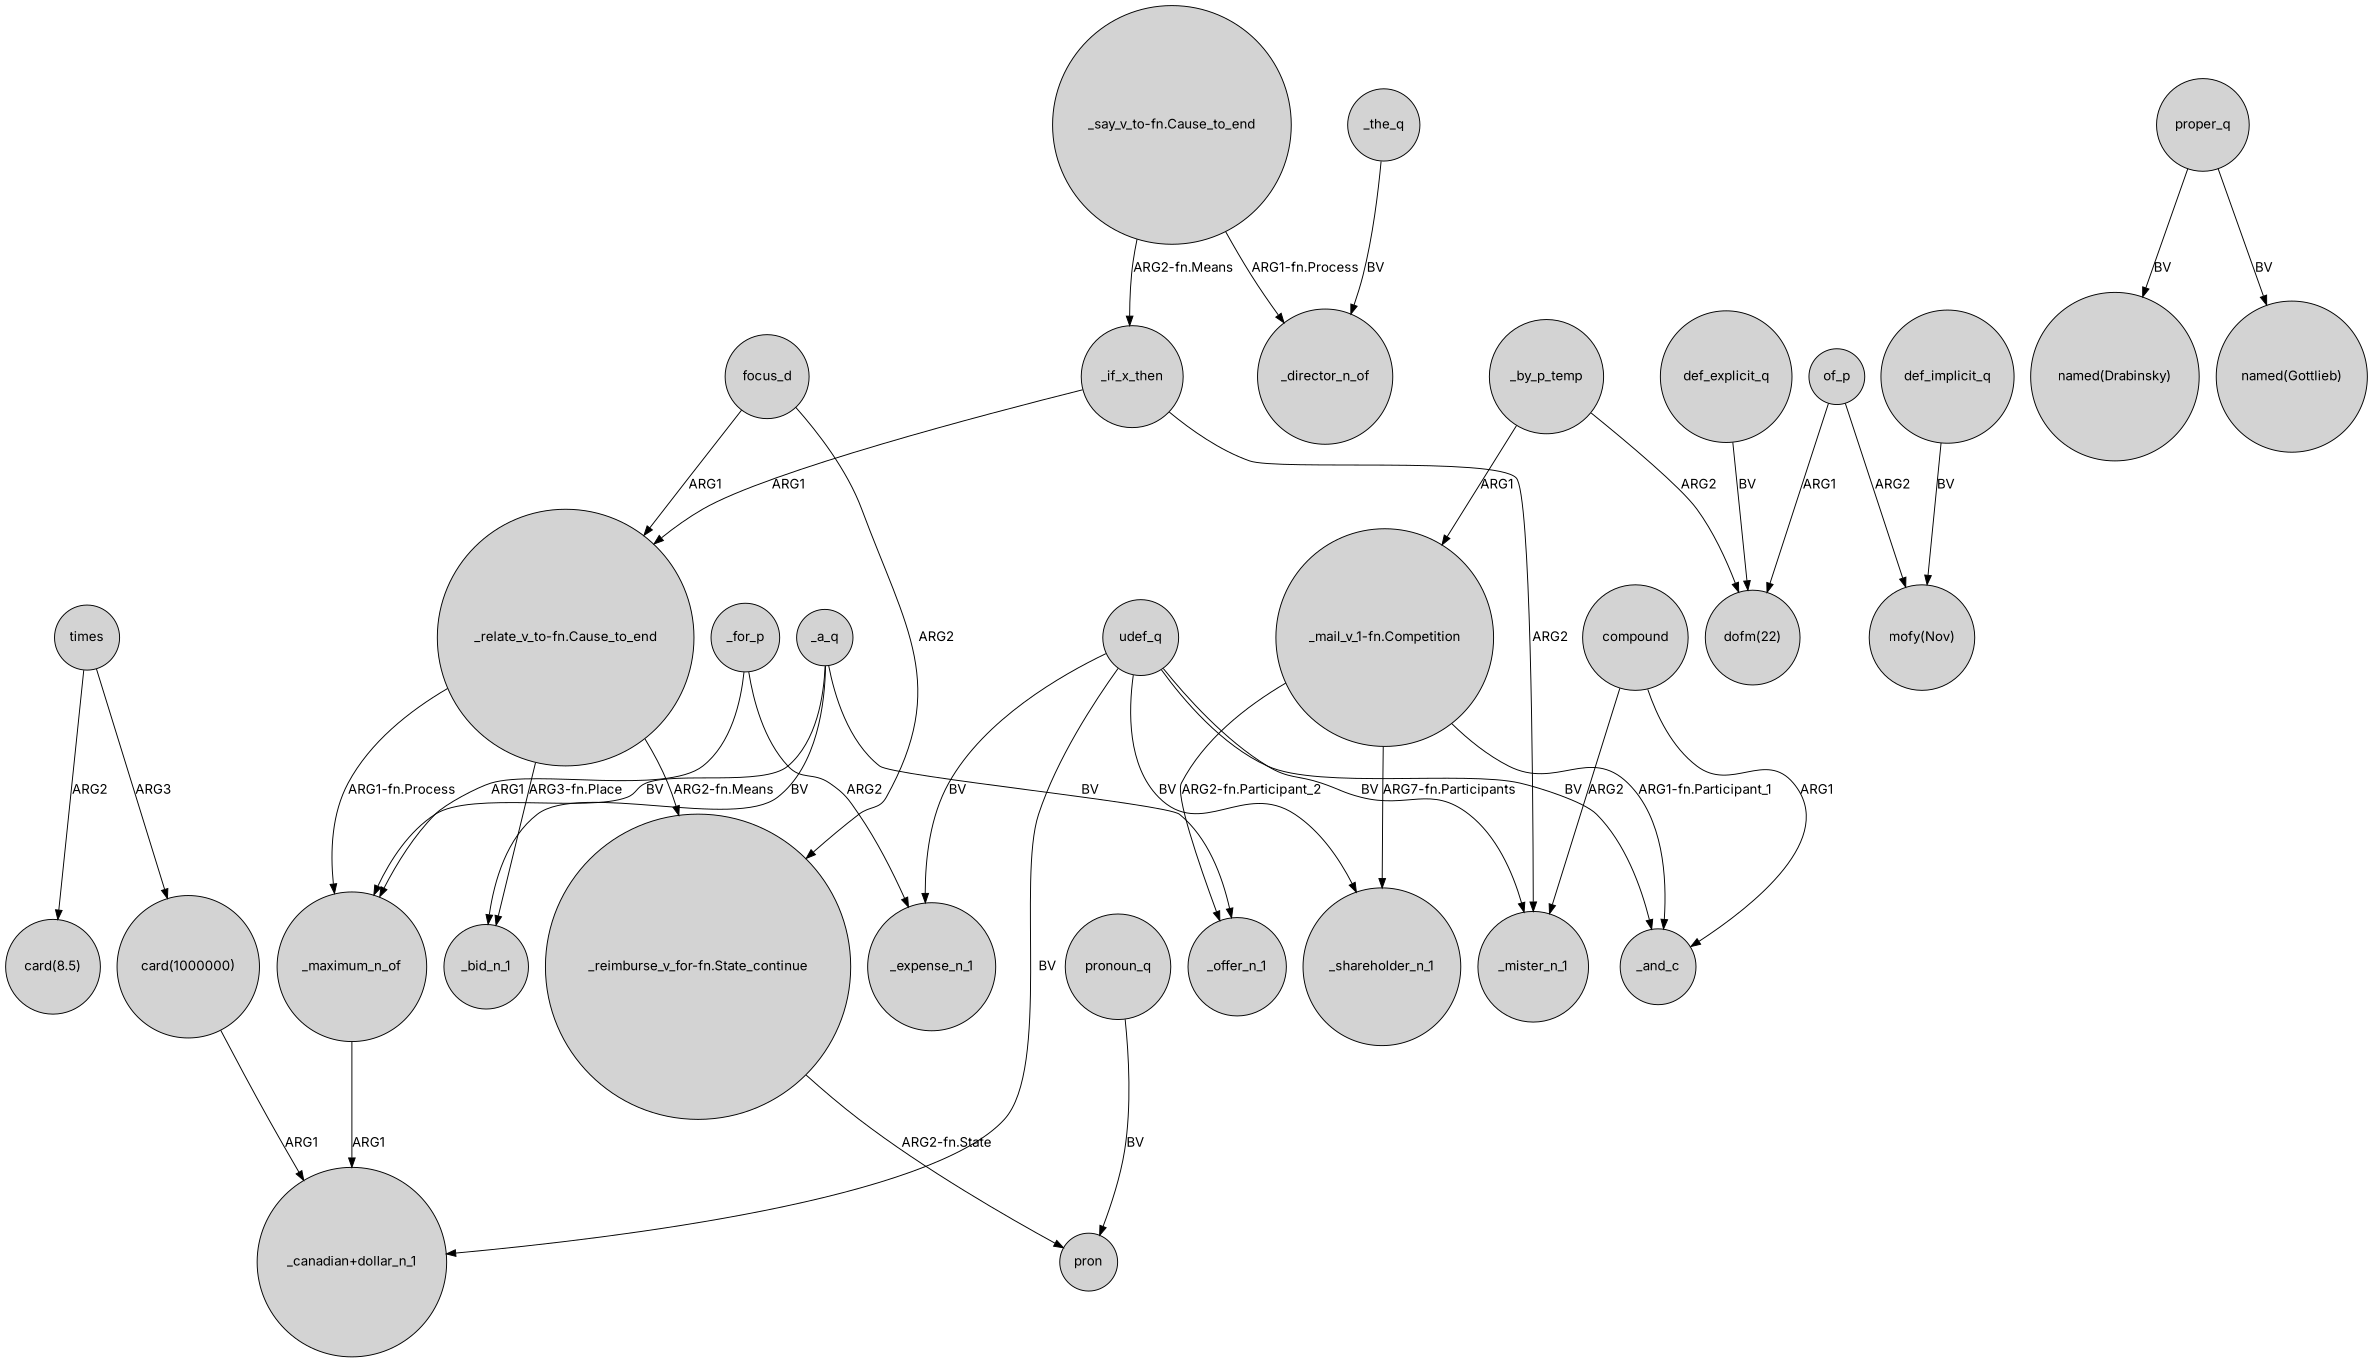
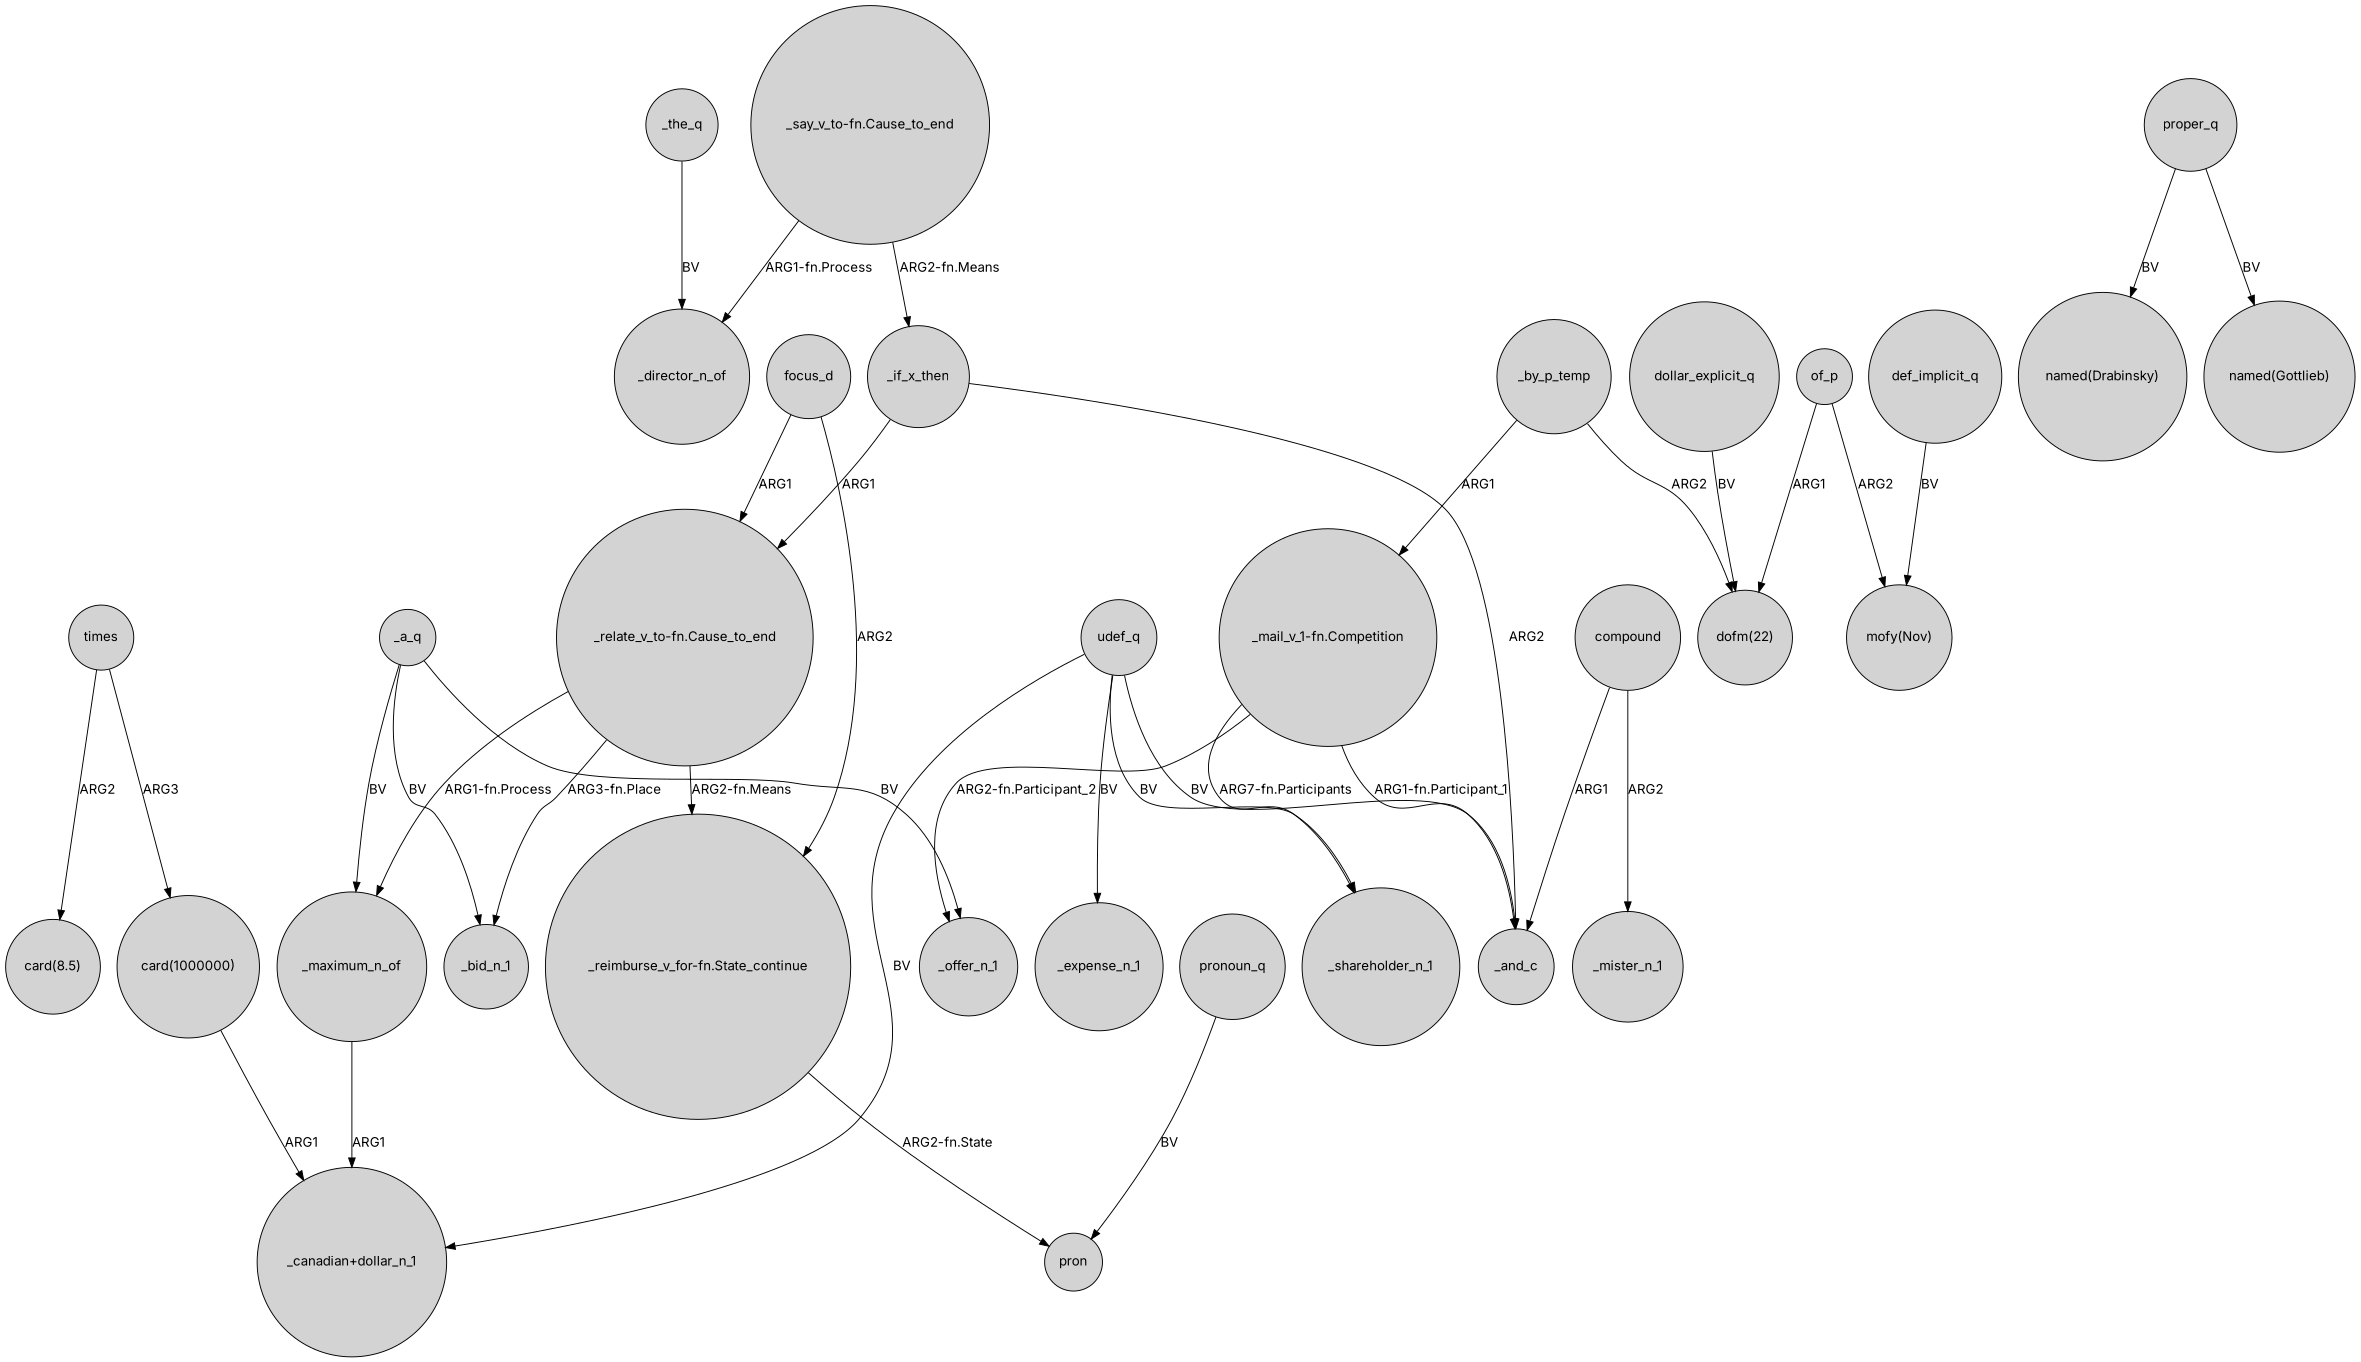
  digraph {
    fontname=Inter
    node [fontname=Inter shape=circle style=filled]
    edge [fontname=Inter]
    _a_q
    _bid_n_1
    _maximum_n_of
    _offer_n_1
    "_canadian+dollar_n_1"
    "card(1000000)"
    "_mail_v_1-fn.Competition"
    _shareholder_n_1
    _and_c
    compound
    _mister_n_1
    "_say_v_to-fn.Cause_to_end"
    _if_x_then
    _director_n_of
    "_relate_v_to-fn.Cause_to_end"
    "_reimburse_v_for-fn.State_continue"
    of_p
    "mofy(Nov)"
    "dofm(22)"
    udef_q
    _expense_n_1
-   _for_p
    pron
    _the_q
    times
    "card(8.5)"
    proper_q
    "named(Drabinsky)"
    "named(Gottlieb)"
    pronoun_q
    focus_d
-   def_explicit_q
+   def_explicit_q [label=dollar_explicit_q]
    _by_p_temp
    def_implicit_q
    _a_q -> _bid_n_1 [label=BV]
    _a_q -> _maximum_n_of [label=BV]
    _a_q -> _offer_n_1 [label=BV]
    _maximum_n_of -> "_canadian+dollar_n_1" [label=ARG1]
    "card(1000000)" -> "_canadian+dollar_n_1" [label=ARG1]
    "_mail_v_1-fn.Competition" -> _offer_n_1 [label="ARG2-fn.Participant_2"]
    "_mail_v_1-fn.Competition" -> _shareholder_n_1 [label="ARG7-fn.Participants"]
    "_mail_v_1-fn.Competition" -> _and_c [label="ARG1-fn.Participant_1"]
    compound -> _and_c [label=ARG1]
    compound -> _mister_n_1 [label=ARG2]
    "_say_v_to-fn.Cause_to_end" -> _if_x_then [label="ARG2-fn.Means"]
    "_say_v_to-fn.Cause_to_end" -> _director_n_of [label="ARG1-fn.Process"]
-   _if_x_then -> _mister_n_1 [label=ARG2]
+   _if_x_then -> _and_c [label=ARG2]
    _if_x_then -> "_relate_v_to-fn.Cause_to_end" [label=ARG1]
    "_relate_v_to-fn.Cause_to_end" -> _bid_n_1 [label="ARG3-fn.Place"]
    "_relate_v_to-fn.Cause_to_end" -> _maximum_n_of [label="ARG1-fn.Process"]
    "_relate_v_to-fn.Cause_to_end" -> "_reimburse_v_for-fn.State_continue" [label="ARG2-fn.Means"]
    "_reimburse_v_for-fn.State_continue" -> pron [label="ARG2-fn.State"]
    of_p -> "mofy(Nov)" [label=ARG2]
    of_p -> "dofm(22)" [label=ARG1]
    udef_q -> "_canadian+dollar_n_1" [label=BV]
    udef_q -> _shareholder_n_1 [label=BV]
    udef_q -> _and_c [label=BV]
-   udef_q -> _mister_n_1 [label=BV]
    udef_q -> _expense_n_1 [label=BV]
-   _for_p -> _maximum_n_of [label=ARG1]
-   _for_p -> _expense_n_1 [label=ARG2]
    _the_q -> _director_n_of [label=BV]
    times -> "card(1000000)" [label=ARG3]
    times -> "card(8.5)" [label=ARG2]
    proper_q -> "named(Drabinsky)" [label=BV]
    proper_q -> "named(Gottlieb)" [label=BV]
    pronoun_q -> pron [label=BV]
    focus_d -> "_relate_v_to-fn.Cause_to_end" [label=ARG1]
    focus_d -> "_reimburse_v_for-fn.State_continue" [label=ARG2]
    def_explicit_q -> "dofm(22)" [label=BV]
    _by_p_temp -> "_mail_v_1-fn.Competition" [label=ARG1]
    _by_p_temp -> "dofm(22)" [label=ARG2]
    def_implicit_q -> "mofy(Nov)" [label=BV]
  }
